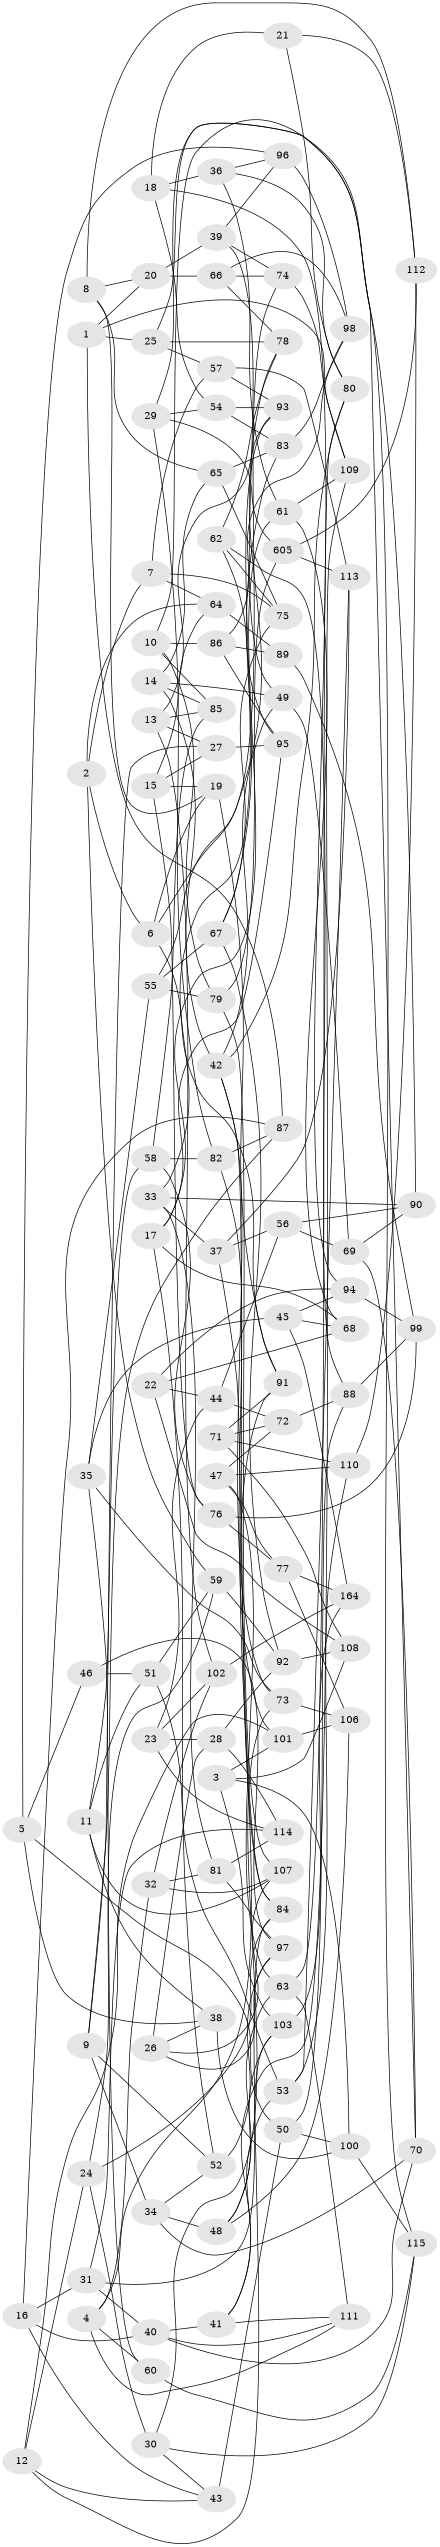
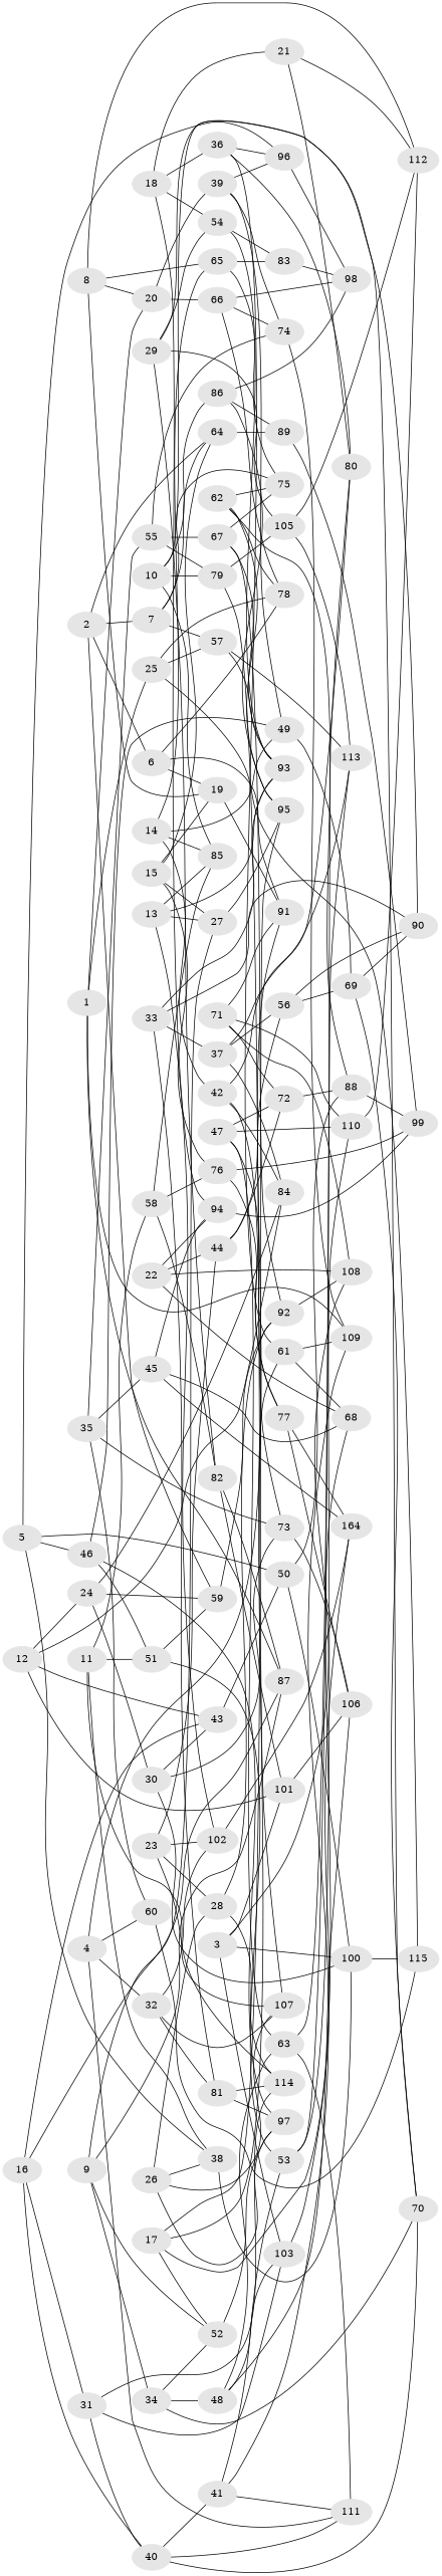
  graph {
    rankdir=LR
    node [color=gray90 style=filled]
    1
    20
    25
    87
    109
    39
    66
    78
    57
    115
    2
    6
    7
    59
    64
    91
    19
    75
    92
    89
    3
    100
    101
    103
    108
    106
    n27 [label=164]
    4
    32
    60
    111
    107
    102
    81
    5
    38
    46
    50
    96
    51
    49
    97
    88
    98
    93
    113
    8
    65
    112
    83
    9
    27
    34
    52
    95
    70
    48
    10
    79
    85
    86
    90
-   105 [label=605]
+   105
    11
    58
    53
    76
    82
    12
    24
    43
    84
    30
    13
    14
    42
    80
    73
    69
    15
    77
    99
    16
    31
    40
    114
    17
    61
    68
    18
    21
    36
    54
    94
    74
    22
    44
    56
    72
    23
    28
    26
    29
    41
    33
    37
    63
    35
    45
    55
    67
    110
    47
    62
    71
    1 -- 20
    1 -- 25
    1 -- 87
    1 -- 109
    20 -- 39
    20 -- 66
    25 -- 78
    25 -- 57
    25 -- 115
    39 -- 96
    39 -- 49
    39 -- 74
    66 -- 78
    66 -- 98
    66 -- 74
    57 -- 93
    57 -- 113
    2 -- 6
    2 -- 7
    2 -- 59
    2 -- 64
    6 -- 78
    6 -- 91
    6 -- 19
    7 -- 57
    7 -- 64
    7 -- 75
    59 -- 92
    64 -- 89
    19 -- 91
    92 -- 108
    89 -- 99
    3 -- 100
    3 -- 101
    3 -- 103
    3 -- 108
    100 -- 115
    101 -- 106
    103 -- n27
    4 -- 91
    4 -- 32
    4 -- 60
    4 -- 111
    32 -- 107
    32 -- 102
    32 -- 81
    60 -- 115
    102 -- n27
    81 -- 97
    81 -- 114
    5 -- 38
    5 -- 46
    5 -- 50
    5 -- 96
    38 -- 100
    46 -- 51
-   42 -- 49
+   46 -- 49
    46 -- 97
    50 -- 100
    50 -- 88
    96 -- 98
    51 -- 59
    51 -- 53
    49 -- 69
    88 -- 99
    8 -- 20
    8 -- 19
    8 -- 65
    8 -- 112
    65 -- 75
    65 -- 83
    83 -- 98
    9 -- 87
    9 -- 27
    9 -- 34
    9 -- 52
    27 -- 95
    34 -- 52
    34 -- 70
    34 -- 48
    52 -- 97
    48 -- 103
    48 -- 106
    48 -- 63
    10 -- 79
    10 -- 85
    10 -- 86
    10 -- 90
    79 -- 107
    79 -- 105
    86 -- 89
    86 -- 98
    86 -- 95
    105 -- 113
    105 -- 112
    11 -- 107
    11 -- 38
    11 -- 51
    11 -- 58
    58 -- 85
    58 -- 76
    58 -- 82
    53 -- 113
    53 -- 110
    76 -- 77
    76 -- 99
    82 -- 87
    82 -- 101
    12 -- 101
    12 -- 24
    12 -- 43
    12 -- 84
    24 -- 59
    24 -- 84
    24 -- 30
    43 -- 50
-   30 -- 115
+   30 -- 100
    30 -- 43
    30 -- 73
    13 -- 102
    13 -- 93
    13 -- 27
    13 -- 85
    14 -- 49
    14 -- 65
    14 -- 85
    14 -- 42
    42 -- 84
    42 -- 80
    42 -- 73
    73 -- 106
    69 -- 70
    69 -- 90
    15 -- 64
    15 -- 19
    15 -- 27
    15 -- 76
    77 -- 106
    77 -- n27
    16 -- 87
    16 -- 43
    16 -- 31
    16 -- 40
    31 -- 103
    31 -- 40
    31 -- 114
    40 -- 111
    40 -- 70
    40 -- 41
    17 -- 52
    17 -- 95
    17 -- 61
    17 -- 68
    61 -- 109
    61 -- 68
    18 -- 21
    18 -- 36
    18 -- 54
    18 -- 94
    21 -- 112
    21 -- 80
    36 -- 96
    36 -- 80
    36 -- 61
    54 -- 93
    54 -- 83
    94 -- 99
    74 -- 109
    22 -- 108
    22 -- 68
    22 -- 94
    22 -- 44
    44 -- 56
    44 -- 72
    56 -- 90
    56 -- 69
    72 -- 88
    23 -- 102
    23 -- 114
    23 -- 44
    23 -- 28
    28 -- 92
    28 -- 114
    26 -- 107
    26 -- 38
    26 -- 97
    26 -- 28
    29 -- 70
    29 -- 105
    29 -- 82
    29 -- 54
    41 -- 109
    41 -- 111
    41 -- 53
    33 -- 81
    33 -- 93
    33 -- 90
    33 -- 37
    37 -- 113
    37 -- 84
    37 -- 56
    63 -- 111
    63 -- 80
    35 -- 60
    35 -- 73
    35 -- 45
    35 -- 55
    45 -- n27
    45 -- 68
    45 -- 94
    55 -- 79
    55 -- 74
    55 -- 67
    67 -- 75
    67 -- 92
-   67 -- 83
+   67 -- 93
    110 -- 112
    47 -- 77
    47 -- 72
    47 -- 63
    47 -- 110
    62 -- 78
    62 -- 75
    62 -- 88
    62 -- 95
    71 -- 91
    71 -- 108
    71 -- 72
    71 -- 110
  }
